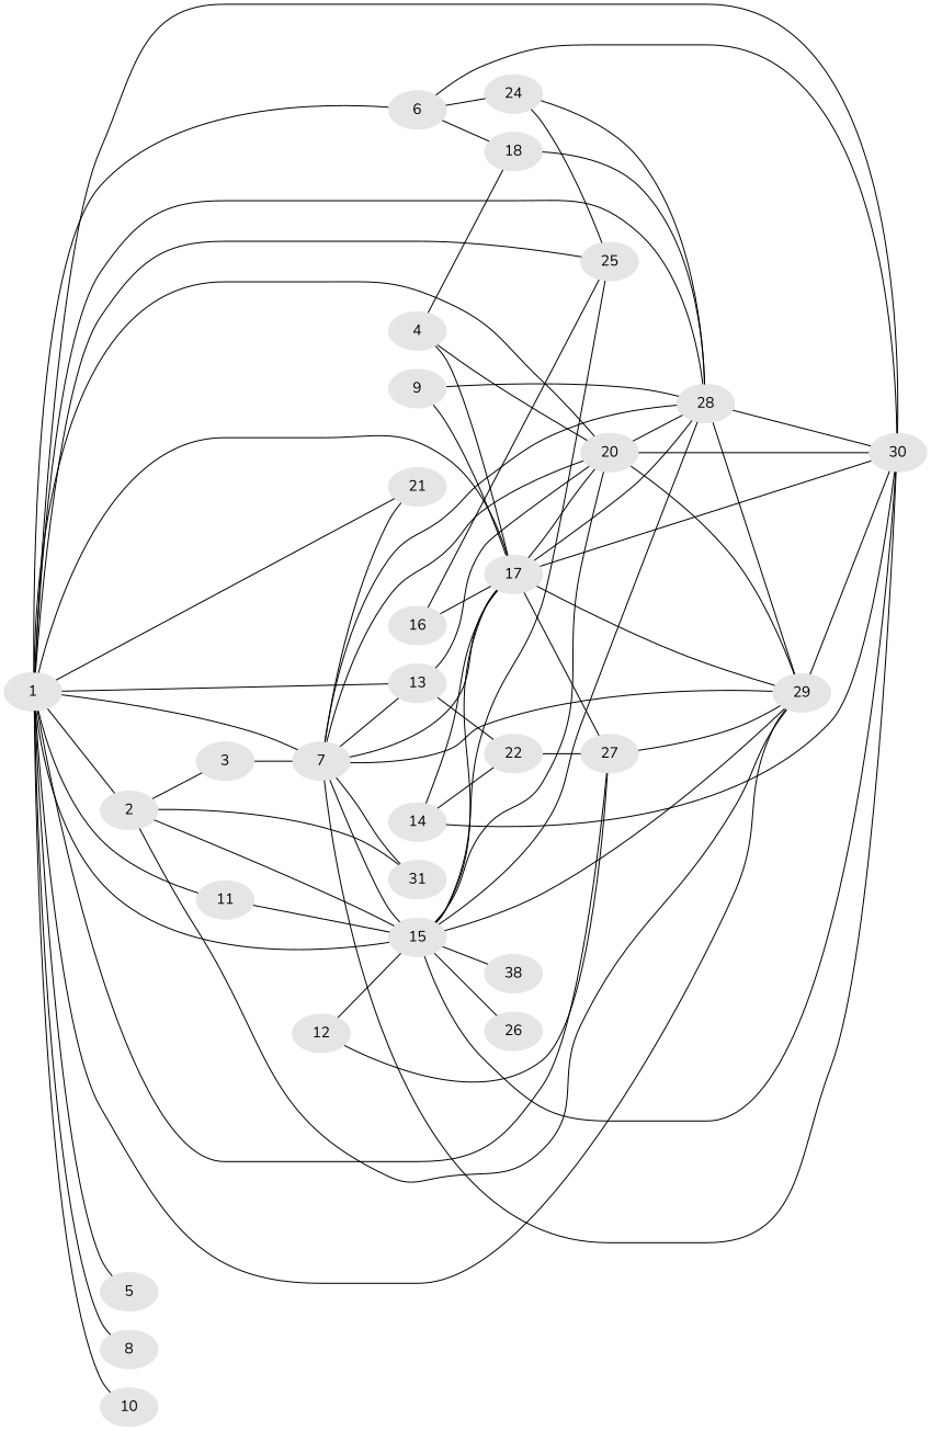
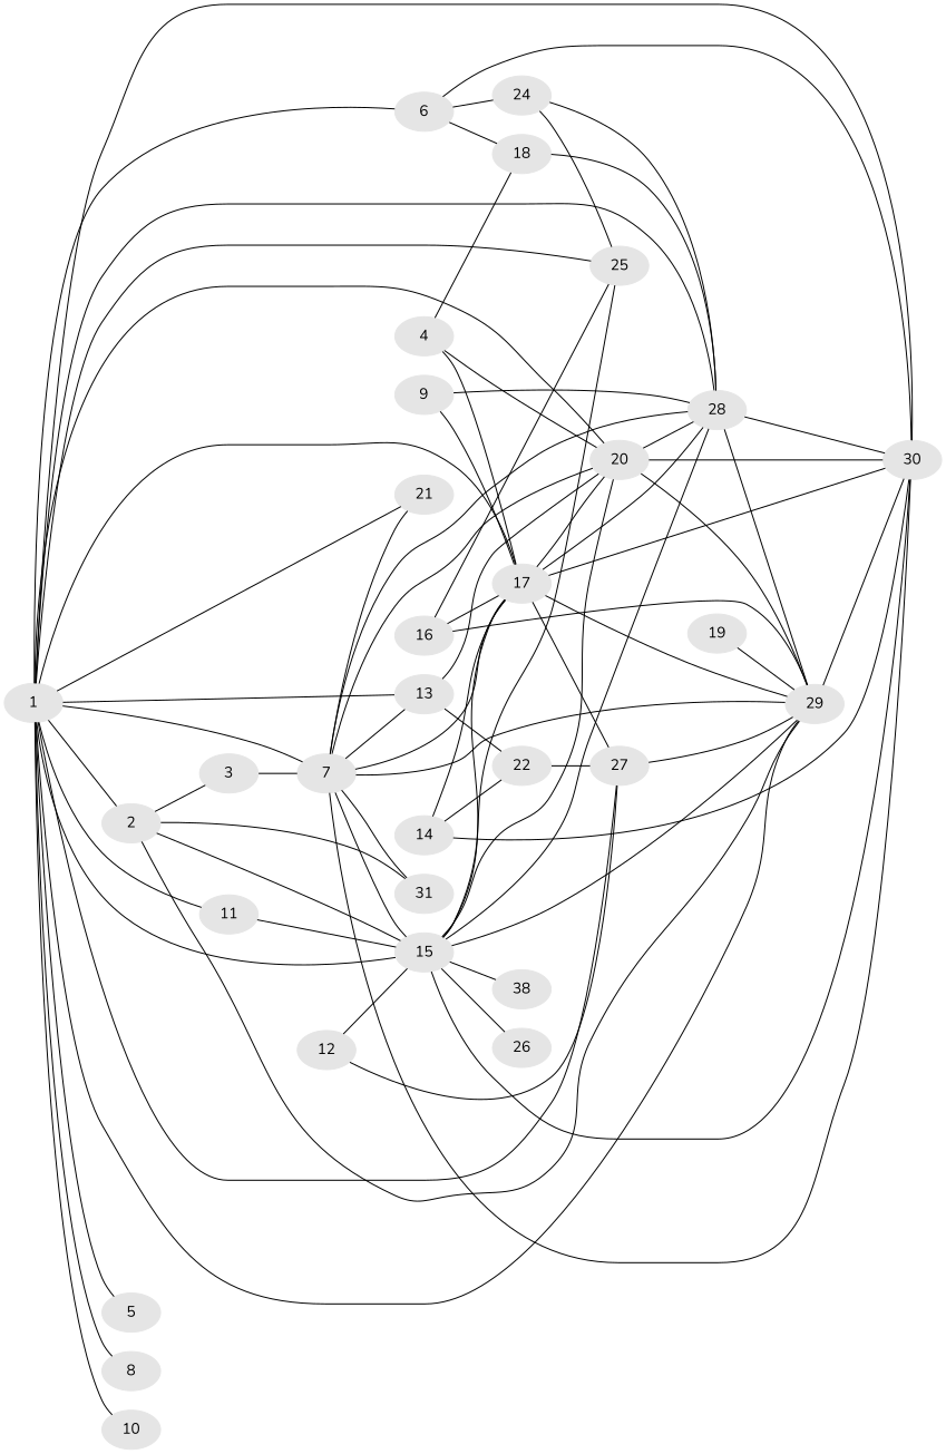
  graph {
    fontname=Nunito
    rankdir=LR
    node [color=gray90 fontname=Nunito style=filled]
    edge [fontname=Nunito weight=1.0]
    1
    2
    5
    6
    7
    8
    10
    11
    13
    15
    17
    20
    21
    25
    27
    28
    29
    30
    3
    31
    18
    24
    22
    26
    n25 [label=38]
    4
    9
    12
    14
    16
+   19
    1 -- 2
    1 -- 5 [weight=2.0]
    1 -- 6
    1 -- 7 [weight=2.0]
    1 -- 8 [weight=2.0]
    1 -- 10 [weight=2.0]
    1 -- 11
    1 -- 13
    1 -- 15 [weight=2.0]
    1 -- 17 [weight=2.0]
    1 -- 20 [weight=2.0]
    1 -- 21
    1 -- 25
    1 -- 27
    1 -- 28 [weight=2.0]
    1 -- 29 [weight=2.0]
    1 -- 30 [weight=5.0]
    2 -- 15
    2 -- 29
    2 -- 3
    2 -- 31
    6 -- 30
    6 -- 18
    6 -- 24
    7 -- 13
    7 -- 15 [weight=3.0]
    7 -- 17
    7 -- 20
    7 -- 21
    7 -- 28 [weight=3.0]
    7 -- 29 [weight=2.0]
    7 -- 30 [weight=3.0]
    7 -- 31
    11 -- 15
    13 -- 20
    13 -- 22
    15 -- 17 [weight=3.0]
    15 -- 20
    15 -- 25
    15 -- 28
    15 -- 29
    15 -- 30 [weight=2.0]
    15 -- 26
    15 -- n25
    17 -- 20
    17 -- 27
    17 -- 28
    17 -- 29
    17 -- 30 [weight=2.0]
    20 -- 28
    20 -- 29
    20 -- 30 [weight=3.0]
    27 -- 29
    28 -- 29
    28 -- 30 [weight=2.0]
    29 -- 30 [weight=2.0]
    3 -- 7
    18 -- 28
    24 -- 25
    24 -- 28 [weight=2.0]
    22 -- 27
    4 -- 17
    4 -- 20
    4 -- 18
    9 -- 17
    9 -- 28
    12 -- 15
    12 -- 27
    14 -- 17
    14 -- 30
    14 -- 22
    16 -- 17
    16 -- 25
+   16 -- 29
+   19 -- 29
  }
